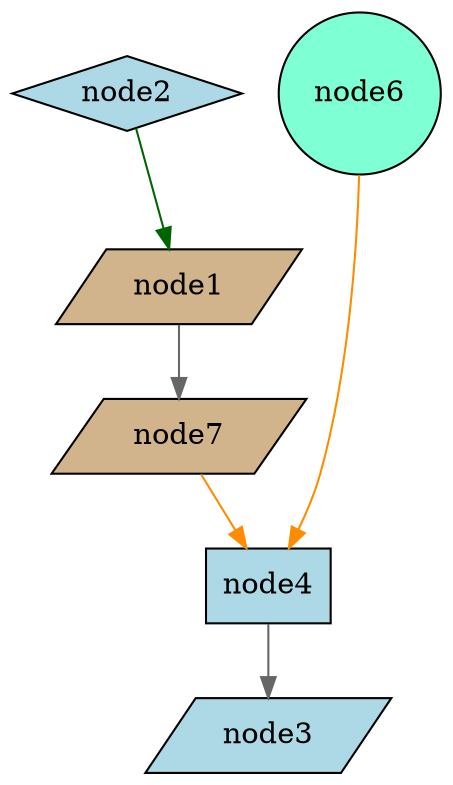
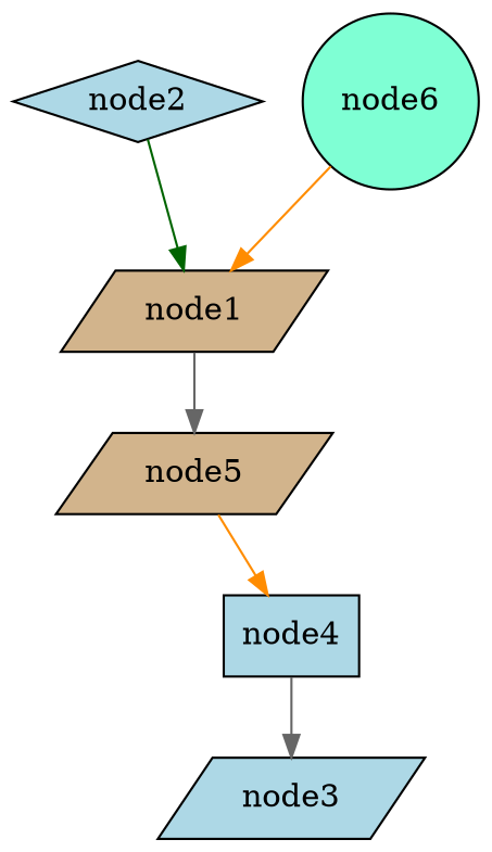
  digraph {
    node [color=black fillcolor=lightblue shape=parallelogram style=filled]
    edge [color=darkorange]
    node6 [fillcolor=aquamarine shape=circle]
    node1 [fillcolor=tan]
-   node5 [fillcolor=tan label=node7]
+   node5 [fillcolor=tan]
    node4 [shape=box]
    node3
    node2 [shape=diamond]
-   node6 -> node4
+   node6 -> node1
    node1 -> node5 [color=gray40]
    node5 -> node4
    node4 -> node3 [color=gray40]
    node2 -> node1 [color=darkgreen]
  }
